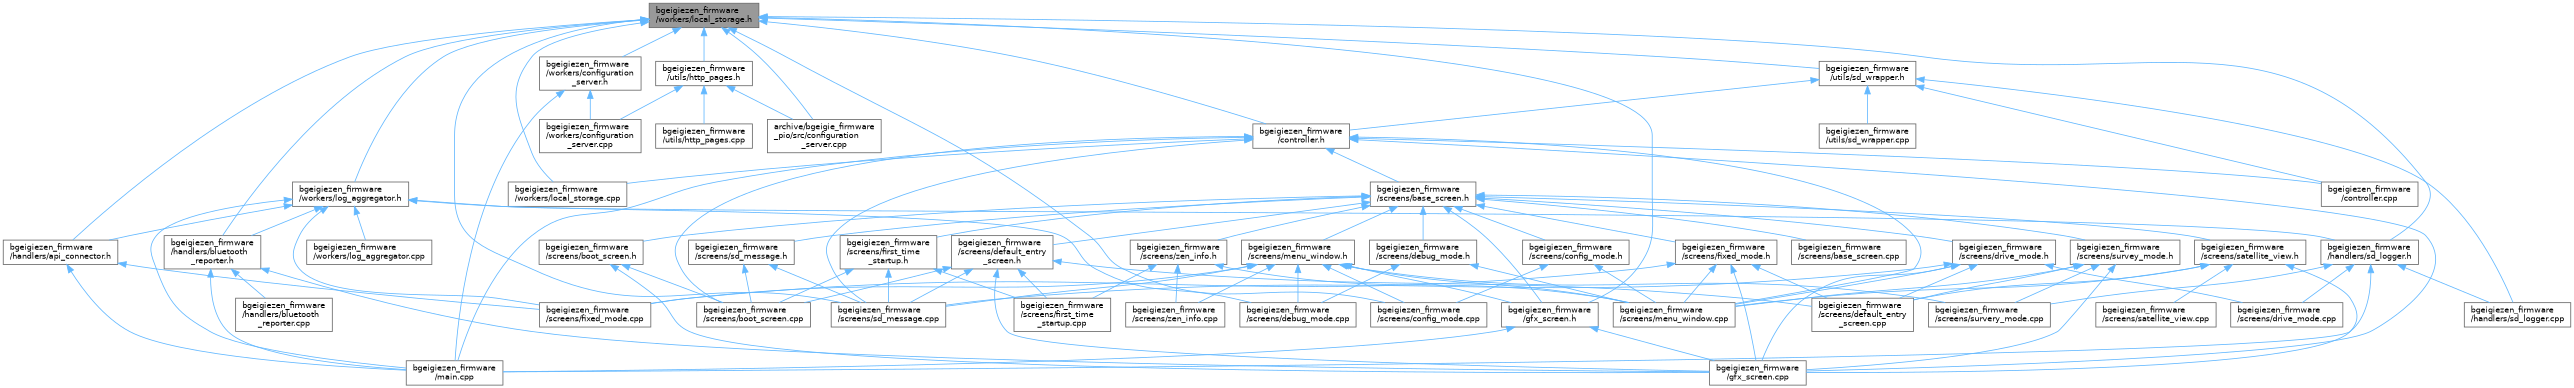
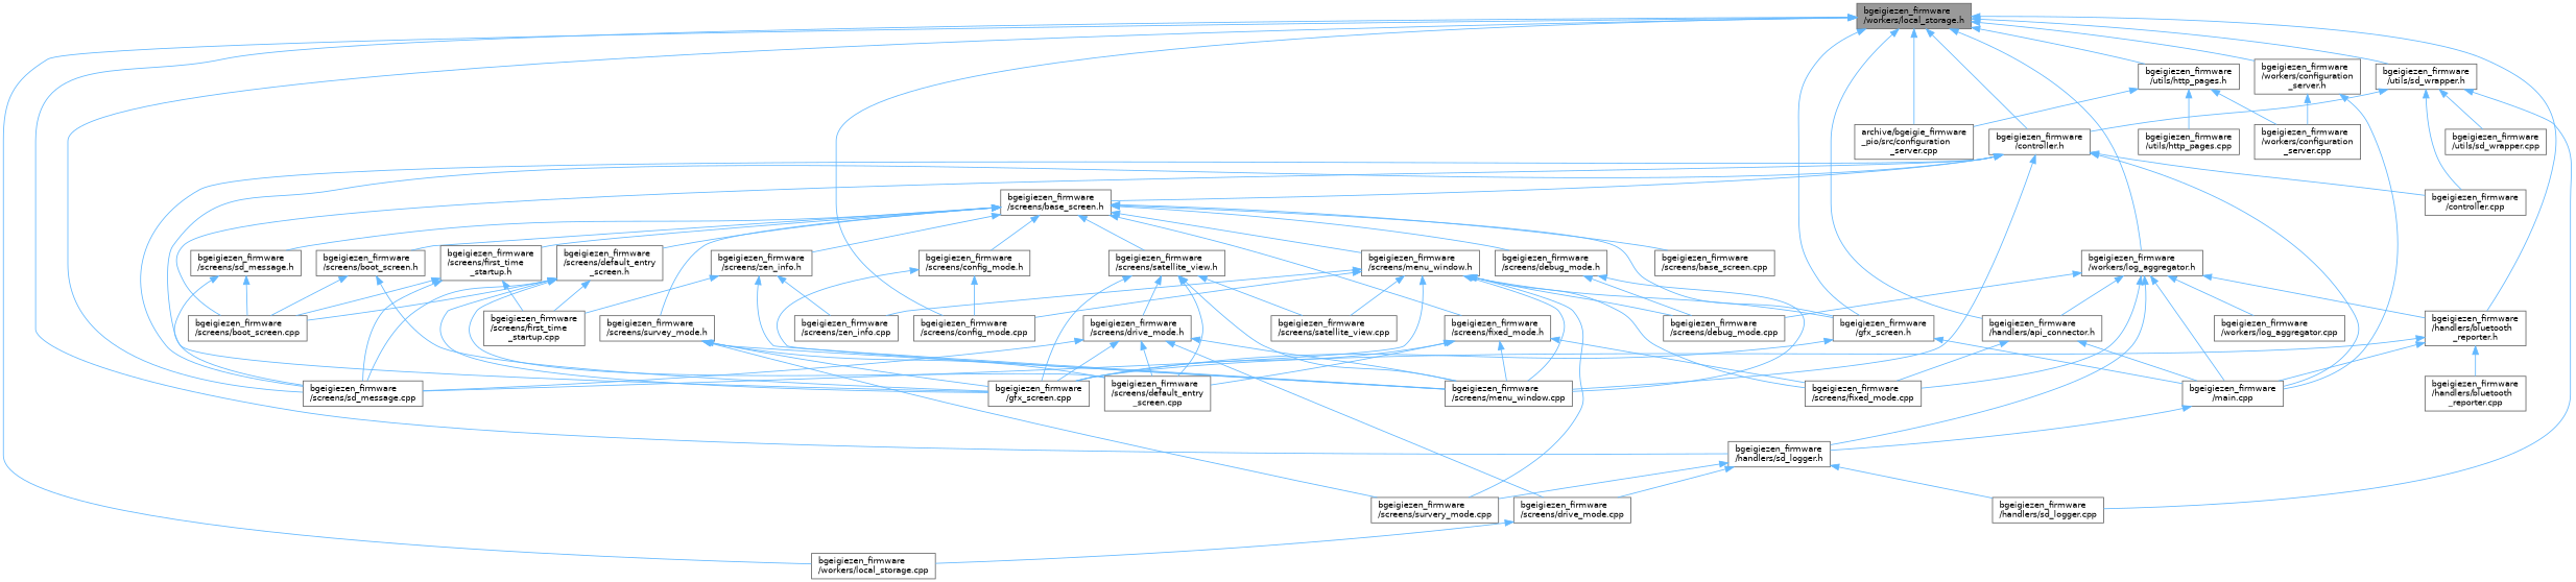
  digraph {
    node [color=grey40 fillcolor=white fontname=Helvetica fontsize=10 shape=box style=filled]
    edge [color=steelblue1 dir=back fontname=Helvetica fontsize=10 labelfontname=Helvetica labelfontsize=10 style=solid]
    n1 [color=gray40 fillcolor=grey60 fontcolor=black height=0.2 label="bgeigiezen_firmware\l/workers/local_storage.h" width=0.4]
    n2 [height=0.2 label="archive/bgeigie_firmware\l_pio/src/configuration\l_server.cpp" width=0.4]
    n3 [height=0.2 label="bgeigiezen_firmware\l/controller.h" width=0.4]
    n4 [height=0.2 label="bgeigiezen_firmware\l/gfx_screen.h" width=0.4]
    n5 [height=0.2 label="bgeigiezen_firmware\l/screens/config_mode.cpp" width=0.4]
    n6 [height=0.2 label="bgeigiezen_firmware\l/screens/sd_message.cpp" width=0.4]
    n7 [height=0.2 label="bgeigiezen_firmware\l/workers/local_storage.cpp" width=0.4]
    n8 [height=0.2 label="bgeigiezen_firmware\l/handlers/api_connector.h" width=0.4]
    n9 [height=0.2 label="bgeigiezen_firmware\l/handlers/bluetooth\l_reporter.h" width=0.4]
    n10 [height=0.2 label="bgeigiezen_firmware\l/handlers/sd_logger.h" width=0.4]
    n11 [height=0.2 label="bgeigiezen_firmware\l/utils/http_pages.h" width=0.4]
    n12 [height=0.2 label="bgeigiezen_firmware\l/utils/sd_wrapper.h" width=0.4]
    n13 [height=0.2 label="bgeigiezen_firmware\l/workers/configuration\l_server.h" width=0.4]
    n14 [height=0.2 label="bgeigiezen_firmware\l/workers/log_aggregator.h" width=0.4]
    n15 [height=0.2 label="bgeigiezen_firmware\l/controller.cpp" width=0.4]
    n16 [height=0.2 label="bgeigiezen_firmware\l/gfx_screen.cpp" width=0.4]
    n17 [height=0.2 label="bgeigiezen_firmware\l/main.cpp" width=0.4]
    n18 [height=0.2 label="bgeigiezen_firmware\l/screens/base_screen.h" width=0.4]
    n19 [height=0.2 label="bgeigiezen_firmware\l/screens/boot_screen.cpp" width=0.4]
    n20 [height=0.2 label="bgeigiezen_firmware\l/screens/menu_window.cpp" width=0.4]
    n21 [height=0.2 label="bgeigiezen_firmware\l/screens/fixed_mode.cpp" width=0.4]
    n22 [height=0.2 label="bgeigiezen_firmware\l/handlers/bluetooth\l_reporter.cpp" width=0.4]
    n23 [height=0.2 label="bgeigiezen_firmware\l/screens/drive_mode.cpp" width=0.4]
    n24 [height=0.2 label="bgeigiezen_firmware\l/screens/survery_mode.cpp" width=0.4]
    n25 [height=0.2 label="bgeigiezen_firmware\l/handlers/sd_logger.cpp" width=0.4]
    n26 [height=0.2 label="bgeigiezen_firmware\l/utils/http_pages.cpp" width=0.4]
    n27 [height=0.2 label="bgeigiezen_firmware\l/workers/configuration\l_server.cpp" width=0.4]
    n28 [height=0.2 label="bgeigiezen_firmware\l/utils/sd_wrapper.cpp" width=0.4]
    n29 [height=0.2 label="bgeigiezen_firmware\l/screens/debug_mode.cpp" width=0.4]
    n30 [height=0.2 label="bgeigiezen_firmware\l/workers/log_aggregator.cpp" width=0.4]
    n31 [height=0.2 label="bgeigiezen_firmware\l/screens/base_screen.cpp" width=0.4]
    n32 [height=0.2 label="bgeigiezen_firmware\l/screens/boot_screen.h" width=0.4]
    n33 [height=0.2 label="bgeigiezen_firmware\l/screens/config_mode.h" width=0.4]
    n34 [height=0.2 label="bgeigiezen_firmware\l/screens/debug_mode.h" width=0.4]
    n35 [height=0.2 label="bgeigiezen_firmware\l/screens/default_entry\l_screen.h" width=0.4]
    n36 [height=0.2 label="bgeigiezen_firmware\l/screens/drive_mode.h" width=0.4]
    n37 [height=0.2 label="bgeigiezen_firmware\l/screens/first_time\l_startup.h" width=0.4]
    n38 [height=0.2 label="bgeigiezen_firmware\l/screens/fixed_mode.h" width=0.4]
    n39 [height=0.2 label="bgeigiezen_firmware\l/screens/menu_window.h" width=0.4]
    n40 [height=0.2 label="bgeigiezen_firmware\l/screens/satellite_view.h" width=0.4]
    n41 [height=0.2 label="bgeigiezen_firmware\l/screens/sd_message.h" width=0.4]
    n42 [height=0.2 label="bgeigiezen_firmware\l/screens/survey_mode.h" width=0.4]
    n43 [height=0.2 label="bgeigiezen_firmware\l/screens/zen_info.h" width=0.4]
    n44 [height=0.2 label="bgeigiezen_firmware\l/screens/default_entry\l_screen.cpp" width=0.4]
    n45 [height=0.2 label="bgeigiezen_firmware\l/screens/first_time\l_startup.cpp" width=0.4]
    n46 [height=0.2 label="bgeigiezen_firmware\l/screens/satellite_view.cpp" width=0.4]
    n47 [height=0.2 label="bgeigiezen_firmware\l/screens/zen_info.cpp" width=0.4]
    n1 -> n2
    n1 -> n3
    n1 -> n4
    n1 -> n5
    n1 -> n6
    n1 -> n7
    n1 -> n8
    n1 -> n9
    n1 -> n10
    n1 -> n11
    n1 -> n12
    n1 -> n13
    n1 -> n14
    n3 -> n6
-   n3 -> n7
+   n23 -> n7
    n3 -> n15
    n3 -> n16
    n3 -> n17
    n3 -> n18
    n3 -> n19
    n3 -> n20
    n4 -> n16
    n4 -> n17
    n8 -> n17
    n8 -> n21
    n9 -> n16
    n9 -> n17
    n9 -> n22
-   n10 -> n17
+   n17 -> n10
    n10 -> n23
    n10 -> n24
    n10 -> n25
    n11 -> n2
    n11 -> n26
    n11 -> n27
    n12 -> n3
    n12 -> n15
    n12 -> n25
    n12 -> n28
    n13 -> n17
    n13 -> n27
    n14 -> n8
    n14 -> n9
    n14 -> n10
    n14 -> n17
    n14 -> n21
    n14 -> n29
    n14 -> n30
    n18 -> n4
    n18 -> n31
    n18 -> n32
    n18 -> n33
    n18 -> n34
    n18 -> n35
-   n18 -> n36
+   n40 -> n36
    n18 -> n37
    n18 -> n38
    n18 -> n39
    n18 -> n40
    n18 -> n41
    n18 -> n42
    n18 -> n43
    n32 -> n16
    n32 -> n19
    n33 -> n5
    n33 -> n20
    n34 -> n20
    n34 -> n29
    n35 -> n6
    n35 -> n16
    n35 -> n19
    n35 -> n44
    n35 -> n45
    n36 -> n6
    n36 -> n16
    n36 -> n20
    n36 -> n23
    n36 -> n44
    n37 -> n6
    n37 -> n19
    n37 -> n45
    n38 -> n16
    n38 -> n20
    n38 -> n21
    n38 -> n44
    n39 -> n4
    n39 -> n5
    n39 -> n6
    n39 -> n20
    n39 -> n21
    n39 -> n24
    n39 -> n29
+   n39 -> n46
    n39 -> n47
    n40 -> n16
    n40 -> n20
    n40 -> n44
    n40 -> n46
    n41 -> n6
    n41 -> n19
    n42 -> n16
    n42 -> n20
    n42 -> n24
    n42 -> n44
    n43 -> n20
    n43 -> n45
    n43 -> n47
  }
